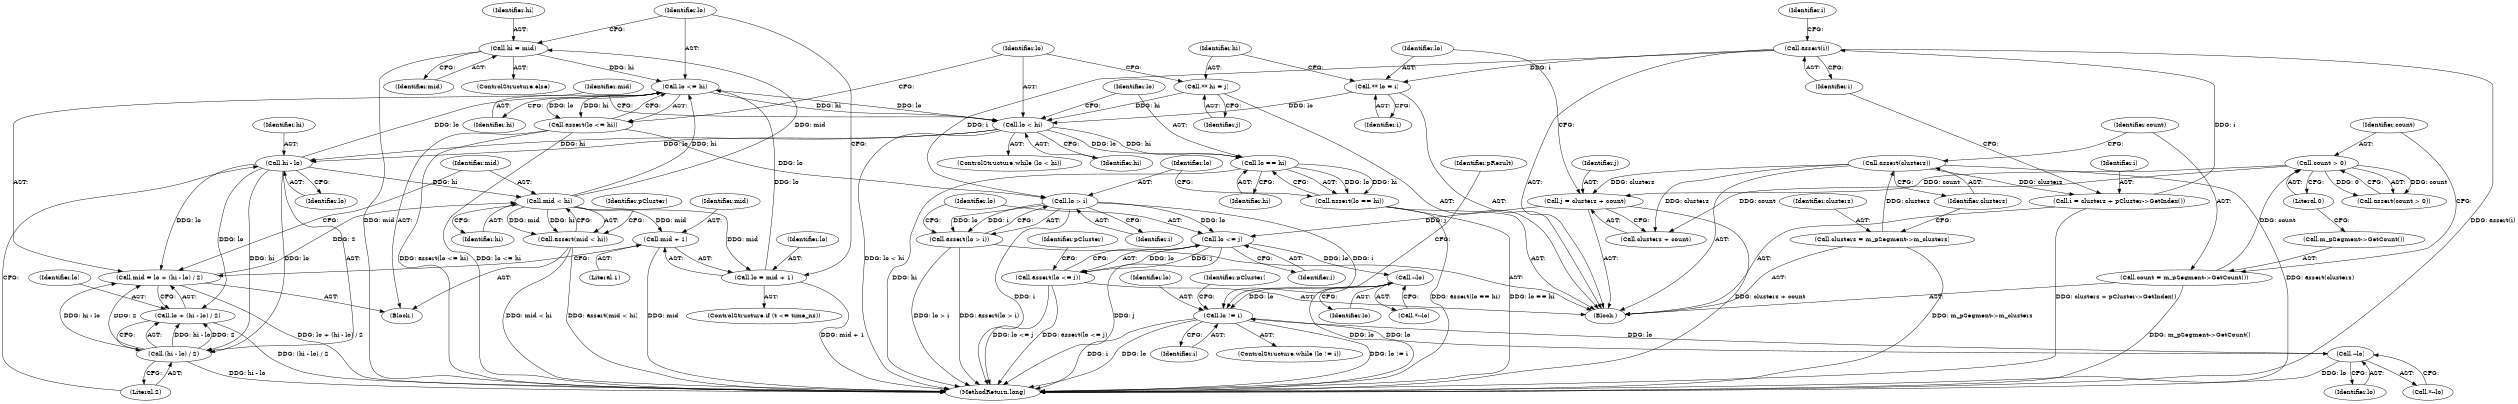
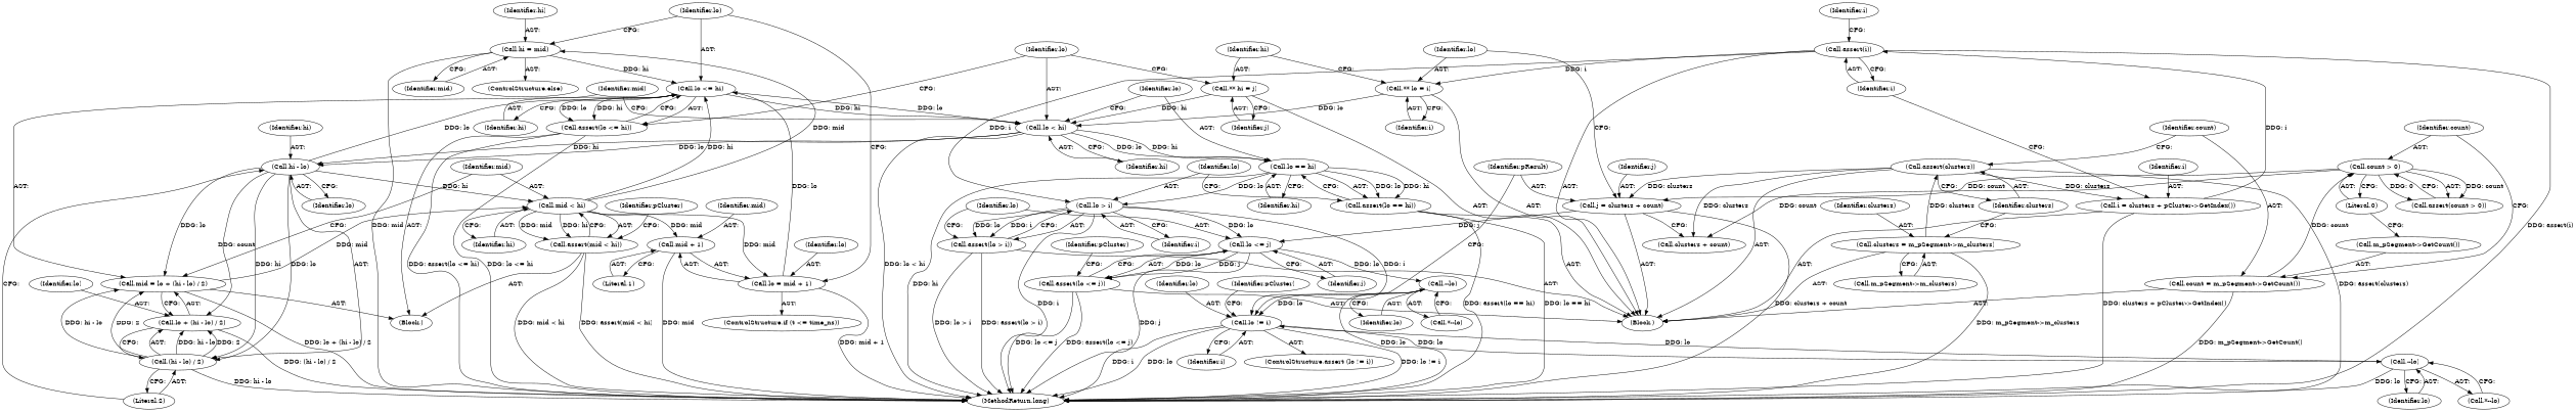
  digraph {
    n1 [label="(Call,hi = mid)"]
    n2 [label="(Call,lo <= hi)"]
    n3 [label="(ControlStructure,else)"]
    n4 [label="(Identifier,mid)"]
    n5 [label="(MethodReturn,long)"]
    n6 [label="(Call,lo < hi)"]
    n7 [label="(Call,assert(lo <= hi))"]
    n8 [label="(Identifier,hi)"]
    n9 [label="(Call,mid < hi)"]
    n10 [label="(Call,lo = mid + 1)"]
    n11 [label="(Call,assert(mid < hi))"]
    n12 [label="(Call,mid + 1)"]
    n13 [label="(Identifier,hi)"]
    n14 [label="(ControlStructure,if (t <= time_ns))"]
    n15 [label="(Block,)"]
    n16 [label="(Literal,1)"]
    n17 [label="(Call,mid = lo + (hi - lo) / 2)"]
    n18 [label="(Call,lo + (hi - lo) / 2)"]
    n19 [label="(Call,(hi - lo) / 2)"]
    n20 [label="(Call,hi - lo)"]
    n21 [label="(Identifier,lo)"]
    n22 [label="(Literal,2)"]
    n23 [label="(Call,lo == hi)"]
-   n24 [label="(ControlStructure,while (lo < hi))"]
    n25 [label="(Identifier,hi)"]
    n26 [label="(Call,lo > i)"]
    n27 [label="(Call,assert(lo == hi))"]
    n28 [label="(Identifier,hi)"]
    n29 [label="(Call,** lo = i)"]
    n30 [label="(Identifier,i)"]
    n31 [label="(Block,)"]
    n32 [label="(Call,assert(i))"]
    n33 [label="(Identifier,i)"]
    n34 [label="(Call,lo <= j)"]
    n35 [label="(Call,assert(lo > i))"]
    n36 [label="(Call,lo != i)"]
    n37 [label="(Identifier,i)"]
    n38 [label="(Call,i = clusters + pCluster->GetIndex())"]
    n39 [label="(Call,assert(clusters))"]
    n40 [label="(Call,j = clusters + count)"]
    n41 [label="(Identifier,clusters)"]
    n42 [label="(Call,clusters + count)"]
    n43 [label="(Call,clusters = m_pSegment->m_clusters)"]
+   n44 [label="(Call,m_pSegment->m_clusters)"]
    n45 [label="(Call,** hi = j)"]
    n46 [label="(Identifier,j)"]
    n47 [label="(Call,assert(lo <= j))"]
    n48 [label="(Call,--lo)"]
    n49 [label="(Identifier,j)"]
    n50 [label="(Call,count > 0)"]
    n51 [label="(Literal,0)"]
    n52 [label="(Call,assert(count > 0))"]
    n53 [label="(Call,m_pSegment->GetCount())"]
    n54 [label="(Call,count = m_pSegment->GetCount())"]
    n55 [label="(Call,--lo)"]
    n56 [label="(Identifier,i)"]
-   n57 [label="(ControlStructure,while (lo != i))"]
+   n57 [label="(ControlStructure,assert (lo != i))"]
    n58 [label="(Identifier,lo)"]
    n59 [label="(Call,*--lo)"]
    n60 [label="(Call,*--lo)"]
    n61 [label="(Identifier,lo)"]
    n62 [label="(Identifier,lo)"]
    n63 [label="(Identifier,mid)"]
    n64 [label="(Identifier,mid)"]
    n65 [label="(Identifier,pCluster)"]
    n66 [label="(Identifier,i)"]
    n67 [label="(Identifier,j)"]
    n68 [label="(Identifier,pResult)"]
    n69 [label="(Identifier,lo)"]
    n70 [label="(Identifier,count)"]
    n71 [label="(Identifier,mid)"]
    n72 [label="(Identifier,lo)"]
    n73 [label="(Identifier,lo)"]
    n74 [label="(Identifier,hi)"]
    n75 [label="(Identifier,i)"]
    n76 [label="(Identifier,lo)"]
    n77 [label="(Identifier,lo)"]
    n78 [label="(Identifier,pCluster)"]
    n79 [label="(Identifier,pCluster)"]
    n80 [label="(Identifier,hi)"]
    n81 [label="(Identifier,count)"]
    n82 [label="(Identifier,lo)"]
    n83 [label="(Identifier,lo)"]
    n84 [label="(Identifier,hi)"]
    n85 [label="(Identifier,clusters)"]
    n86 [label="(Identifier,lo)"]
    n1 -> n2 [label="DDG: hi"]
    n1 -> n3 [label="AST: "]
    n1 -> n4 [label="CFG: "]
    n1 -> n5 [label="DDG: mid"]
    n2 -> n6 [label="DDG: lo"]
    n2 -> n6 [label="DDG: hi"]
    n2 -> n7 [label="AST: "]
    n2 -> n7 [label="DDG: lo"]
    n2 -> n7 [label="DDG: hi"]
    n2 -> n8 [label="CFG: "]
    n4 -> n1 [label="AST: "]
    n6 -> n5 [label="DDG: lo < hi"]
    n6 -> n20 [label="DDG: hi"]
    n6 -> n20 [label="DDG: lo"]
    n6 -> n23 [label="DDG: lo"]
    n6 -> n23 [label="DDG: hi"]
-   n6 -> n24 [label="AST: "]
    n6 -> n25 [label="CFG: "]
    n7 -> n2 [label="CFG: "]
    n7 -> n5 [label="DDG: lo <= hi"]
    n7 -> n5 [label="DDG: assert(lo <= hi)"]
    n7 -> n15 [label="AST: "]
    n8 -> n2 [label="AST: "]
    n9 -> n1 [label="DDG: mid"]
    n9 -> n2 [label="DDG: hi"]
    n9 -> n10 [label="DDG: mid"]
    n9 -> n11 [label="AST: "]
    n9 -> n11 [label="DDG: mid"]
    n9 -> n11 [label="DDG: hi"]
    n9 -> n12 [label="DDG: mid"]
    n9 -> n13 [label="CFG: "]
    n10 -> n2 [label="DDG: lo"]
    n10 -> n5 [label="DDG: mid + 1"]
    n10 -> n12 [label="AST: "]
    n10 -> n14 [label="AST: "]
    n11 -> n5 [label="DDG: mid < hi"]
    n11 -> n5 [label="DDG: assert(mid < hi)"]
    n11 -> n9 [label="CFG: "]
    n11 -> n15 [label="AST: "]
    n12 -> n5 [label="DDG: mid"]
    n12 -> n10 [label="AST: "]
-   n12 -> n17 [label="CFG: "]
+   n12 -> n16 [label="CFG: "]
    n13 -> n9 [label="AST: "]
    n16 -> n12 [label="AST: "]
    n17 -> n5 [label="DDG: lo + (hi - lo) / 2"]
-   n17 -> n9 [label="DDG: 2"]
+   n17 -> n9 [label="DDG: mid"]
    n17 -> n15 [label="AST: "]
    n17 -> n18 [label="CFG: "]
    n18 -> n5 [label="DDG: (hi - lo) / 2"]
    n18 -> n17 [label="AST: "]
    n18 -> n19 [label="CFG: "]
    n19 -> n5 [label="DDG: hi - lo"]
    n19 -> n17 [label="DDG: hi - lo"]
    n19 -> n17 [label="DDG: 2"]
    n19 -> n18 [label="AST: "]
    n19 -> n18 [label="DDG: hi - lo"]
    n19 -> n18 [label="DDG: 2"]
    n19 -> n22 [label="CFG: "]
    n20 -> n2 [label="DDG: lo"]
    n20 -> n9 [label="DDG: hi"]
    n20 -> n17 [label="DDG: lo"]
-   n20 -> n18 [label="DDG: lo"]
+   n20 -> n18 [label="DDG: count"]
    n20 -> n19 [label="AST: "]
    n20 -> n19 [label="DDG: hi"]
    n20 -> n19 [label="DDG: lo"]
    n20 -> n21 [label="CFG: "]
    n21 -> n20 [label="AST: "]
    n22 -> n19 [label="AST: "]
    n22 -> n20 [label="CFG: "]
    n23 -> n5 [label="DDG: hi"]
-   n7 -> n26 [label="DDG: lo"]
+   n23 -> n26 [label="DDG: lo"]
    n23 -> n27 [label="AST: "]
    n23 -> n27 [label="DDG: lo"]
    n23 -> n27 [label="DDG: hi"]
    n23 -> n28 [label="CFG: "]
    n25 -> n6 [label="AST: "]
    n26 -> n5 [label="DDG: i"]
    n26 -> n34 [label="DDG: lo"]
    n26 -> n35 [label="AST: "]
    n26 -> n35 [label="DDG: lo"]
    n26 -> n35 [label="DDG: i"]
    n26 -> n36 [label="DDG: i"]
    n26 -> n37 [label="CFG: "]
    n27 -> n5 [label="DDG: lo == hi"]
    n27 -> n5 [label="DDG: assert(lo == hi)"]
    n27 -> n23 [label="CFG: "]
    n27 -> n31 [label="AST: "]
    n28 -> n23 [label="AST: "]
    n29 -> n6 [label="DDG: lo"]
    n29 -> n30 [label="CFG: "]
    n29 -> n31 [label="AST: "]
    n30 -> n29 [label="AST: "]
    n32 -> n5 [label="DDG: assert(i)"]
    n32 -> n26 [label="DDG: i"]
    n32 -> n29 [label="DDG: i"]
    n32 -> n31 [label="AST: "]
    n32 -> n33 [label="CFG: "]
    n33 -> n32 [label="AST: "]
    n33 -> n38 [label="CFG: "]
    n34 -> n5 [label="DDG: j"]
    n34 -> n47 [label="AST: "]
    n34 -> n47 [label="DDG: lo"]
    n34 -> n47 [label="DDG: j"]
    n34 -> n48 [label="DDG: lo"]
    n34 -> n49 [label="CFG: "]
    n35 -> n5 [label="DDG: lo > i"]
    n35 -> n5 [label="DDG: assert(lo > i)"]
    n35 -> n26 [label="CFG: "]
    n35 -> n31 [label="AST: "]
    n36 -> n5 [label="DDG: i"]
    n36 -> n5 [label="DDG: lo"]
    n36 -> n5 [label="DDG: lo != i"]
    n36 -> n55 [label="DDG: lo"]
    n36 -> n56 [label="CFG: "]
    n36 -> n57 [label="AST: "]
    n37 -> n26 [label="AST: "]
    n38 -> n5 [label="DDG: clusters + pCluster->GetIndex()"]
    n38 -> n31 [label="AST: "]
    n38 -> n32 [label="DDG: i"]
    n39 -> n5 [label="DDG: assert(clusters)"]
    n39 -> n31 [label="AST: "]
    n39 -> n38 [label="DDG: clusters"]
    n39 -> n40 [label="DDG: clusters"]
    n39 -> n41 [label="CFG: "]
    n39 -> n42 [label="DDG: clusters"]
    n40 -> n5 [label="DDG: clusters + count"]
    n40 -> n31 [label="AST: "]
    n40 -> n34 [label="DDG: j"]
    n40 -> n42 [label="CFG: "]
    n41 -> n39 [label="AST: "]
    n41 -> n43 [label="CFG: "]
-   n42 -> n40 [label="AST: "]
+   n68 -> n40 [label="AST: "]
    n43 -> n5 [label="DDG: m_pSegment->m_clusters"]
    n43 -> n31 [label="AST: "]
    n43 -> n39 [label="DDG: clusters"]
+   n43 -> n44 [label="CFG: "]
+   n44 -> n43 [label="AST: "]
    n45 -> n6 [label="DDG: hi"]
    n45 -> n31 [label="AST: "]
    n45 -> n46 [label="CFG: "]
    n46 -> n45 [label="AST: "]
    n47 -> n5 [label="DDG: assert(lo <= j)"]
    n47 -> n5 [label="DDG: lo <= j"]
    n47 -> n31 [label="AST: "]
    n47 -> n34 [label="CFG: "]
    n48 -> n5 [label="DDG: lo"]
    n48 -> n36 [label="DDG: lo"]
    n48 -> n58 [label="CFG: "]
    n48 -> n59 [label="AST: "]
    n49 -> n34 [label="AST: "]
    n50 -> n40 [label="DDG: count"]
    n50 -> n42 [label="DDG: count"]
    n50 -> n51 [label="CFG: "]
    n50 -> n52 [label="AST: "]
    n50 -> n52 [label="DDG: count"]
    n50 -> n52 [label="DDG: 0"]
    n51 -> n50 [label="AST: "]
    n51 -> n53 [label="CFG: "]
    n52 -> n50 [label="CFG: "]
    n53 -> n54 [label="AST: "]
    n54 -> n5 [label="DDG: m_pSegment->GetCount()"]
    n54 -> n31 [label="AST: "]
    n54 -> n50 [label="DDG: count"]
    n55 -> n5 [label="DDG: lo"]
    n55 -> n36 [label="DDG: lo"]
    n55 -> n60 [label="AST: "]
    n55 -> n61 [label="CFG: "]
    n56 -> n36 [label="AST: "]
    n58 -> n48 [label="AST: "]
    n59 -> n48 [label="CFG: "]
    n60 -> n55 [label="CFG: "]
    n61 -> n55 [label="AST: "]
    n62 -> n1 [label="CFG: "]
    n62 -> n2 [label="AST: "]
    n62 -> n10 [label="CFG: "]
    n63 -> n6 [label="CFG: "]
    n63 -> n17 [label="AST: "]
    n64 -> n12 [label="AST: "]
    n65 -> n47 [label="CFG: "]
    n66 -> n38 [label="AST: "]
    n67 -> n40 [label="AST: "]
    n68 -> n36 [label="CFG: "]
    n69 -> n10 [label="AST: "]
    n70 -> n50 [label="AST: "]
    n70 -> n54 [label="CFG: "]
    n71 -> n9 [label="AST: "]
    n71 -> n17 [label="CFG: "]
    n72 -> n6 [label="AST: "]
    n72 -> n7 [label="CFG: "]
    n72 -> n45 [label="CFG: "]
    n73 -> n34 [label="AST: "]
    n73 -> n35 [label="CFG: "]
    n74 -> n29 [label="CFG: "]
    n74 -> n45 [label="AST: "]
    n75 -> n32 [label="CFG: "]
    n76 -> n6 [label="CFG: "]
    n76 -> n23 [label="AST: "]
    n77 -> n36 [label="AST: "]
    n78 -> n36 [label="CFG: "]
    n79 -> n11 [label="CFG: "]
    n80 -> n1 [label="AST: "]
    n81 -> n39 [label="CFG: "]
    n81 -> n54 [label="AST: "]
    n82 -> n29 [label="AST: "]
    n82 -> n40 [label="CFG: "]
    n83 -> n26 [label="AST: "]
    n83 -> n27 [label="CFG: "]
    n84 -> n20 [label="AST: "]
    n85 -> n43 [label="AST: "]
    n86 -> n18 [label="AST: "]
  }
